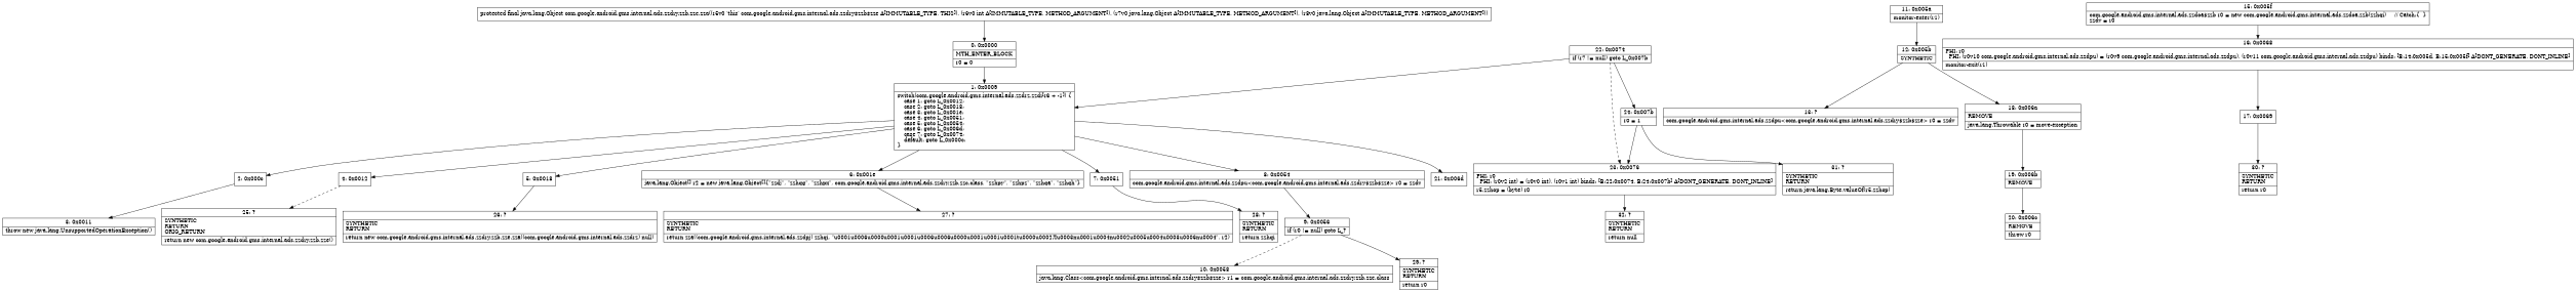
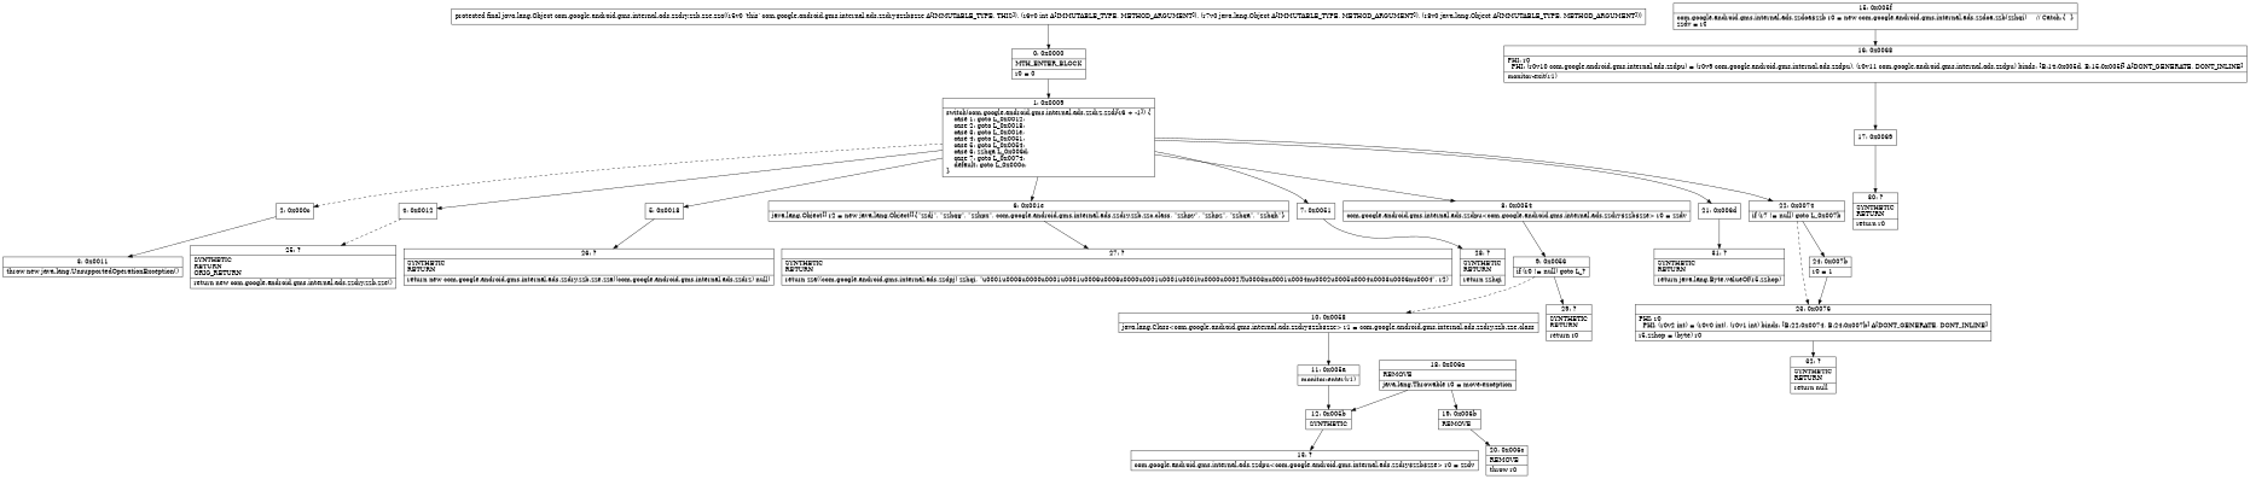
  digraph {
    node [shape=record]
    n1 [label="{0\:\ 0x0000|MTH_ENTER_BLOCK\l|r0 = 0\l}"]
-   n2 [label="{1\:\ 0x0009|switch(com.google.android.gms.internal.ads.zzdrz.zzdi[r6 + \-1]) \{\l    case 1: goto L_0x0012;\l    case 2: goto L_0x0018;\l    case 3: goto L_0x001e;\l    case 4: goto L_0x0051;\l    case 5: goto L_0x0054;\l    case 6: goto L_0x006d;\l    case 7: goto L_0x0074;\l    default: goto L_0x000c;\l\}\l}"]
+   n2 [label="{1\:\ 0x0009|switch(com.google.android.gms.internal.ads.zzdrz.zzdi[r6 + \-1]) \{\l    case 1: goto L_0x0012;\l    case 2: goto L_0x0018;\l    case 3: goto L_0x001e;\l    case 4: goto L_0x0051;\l    case 5: goto L_0x0054;\l    case 6: zzhqa L_0x006d;\l    case 7: goto L_0x0074;\l    default: goto L_0x000c;\l\}\l}"]
    n3 [label="{2\:\ 0x000c}"]
    n4 [label="{4\:\ 0x0012}"]
    n5 [label="{5\:\ 0x0018}"]
    n6 [label="{6\:\ 0x001e|java.lang.Object[] r2 = new java.lang.Object[]\{\"zzdj\", \"zzhqg\", \"zzhpx\", com.google.android.gms.internal.ads.zzdry.zzb.zzc.class, \"zzhpy\", \"zzhpz\", \"zzhqa\", \"zzhqh\"\}\l}"]
    n7 [label="{7\:\ 0x0051}"]
    n8 [label="{8\:\ 0x0054|com.google.android.gms.internal.ads.zzdpu\<com.google.android.gms.internal.ads.zzdry$zzb$zze\> r0 = zzdv\l}"]
    n9 [label="{21\:\ 0x006d}"]
    n10 [label="{22\:\ 0x0074|if (r7 != null) goto L_0x007b\l}"]
    n11 [label="{3\:\ 0x0011|throw new java.lang.UnsupportedOperationException()\l}"]
    n12 [label="{25\:\ ?|SYNTHETIC\lRETURN\lORIG_RETURN\l|return new com.google.android.gms.internal.ads.zzdry.zzb.zze()\l}"]
    n13 [label="{26\:\ ?|SYNTHETIC\lRETURN\l|return new com.google.android.gms.internal.ads.zzdry.zzb.zze.zza((com.google.android.gms.internal.ads.zzdrz) null)\l}"]
    n14 [label="{27\:\ ?|SYNTHETIC\lRETURN\l|return zza((com.google.android.gms.internal.ads.zzdpj) zzhqi, \"u0001u0006u0000u0001u0001u0006u0006u0000u0001u0001u0001tu0000u0002Лu0003nu0001u0004nu0002u0005u0004u0003u0006nu0004\", r2)\l}"]
    n15 [label="{28\:\ ?|SYNTHETIC\lRETURN\l|return zzhqi\l}"]
    n16 [label="{9\:\ 0x0056|if (r0 != null) goto L_?\l}"]
    n17 [label="{31\:\ ?|SYNTHETIC\lRETURN\l|return java.lang.Byte.valueOf(r5.zzhop)\l}"]
    n18 [label="{23\:\ 0x0076|PHI: r0 \l  PHI: (r0v2 int) = (r0v0 int), (r0v1 int) binds: [B:22:0x0074, B:24:0x007b] A[DONT_GENERATE, DONT_INLINE]\l|r5.zzhop = (byte) r0\l}"]
    n19 [label="{24\:\ 0x007b|r0 = 1\l}"]
    n20 [label="{10\:\ 0x0058|java.lang.Class\<com.google.android.gms.internal.ads.zzdry$zzb$zze\> r1 = com.google.android.gms.internal.ads.zzdry.zzb.zze.class\l}"]
    n21 [label="{29\:\ ?|SYNTHETIC\lRETURN\l|return r0\l}"]
    n22 [label="{11\:\ 0x005a|monitor\-enter(r1)\l}"]
    n23 [label="{12\:\ 0x005b|SYNTHETIC\l}"]
    n24 [label="{13\:\ ?|com.google.android.gms.internal.ads.zzdpu\<com.google.android.gms.internal.ads.zzdry$zzb$zze\> r0 = zzdv\l}"]
    n25 [label="{18\:\ 0x006a|REMOVE\l|java.lang.Throwable r0 = move\-exception\l}"]
    n26 [label="{19\:\ 0x006b|REMOVE\l}"]
    n27 [label="{15\:\ 0x005f|com.google.android.gms.internal.ads.zzdoa$zzb r0 = new com.google.android.gms.internal.ads.zzdoa.zzb(zzhqi)     \/\/ Catch:\{  \}\lzzdv = r0\l}"]
    n28 [label="{16\:\ 0x0068|PHI: r0 \l  PHI: (r0v10 com.google.android.gms.internal.ads.zzdpu) = (r0v9 com.google.android.gms.internal.ads.zzdpu), (r0v11 com.google.android.gms.internal.ads.zzdpu) binds: [B:14:0x005d, B:15:0x005f] A[DONT_GENERATE, DONT_INLINE]\l|monitor\-exit(r1)\l}"]
    n29 [label="{17\:\ 0x0069}"]
    n30 [label="{30\:\ ?|SYNTHETIC\lRETURN\l|return r0\l}"]
    n31 [label="{20\:\ 0x006c|REMOVE\l|throw r0\l}"]
    n32 [label="{32\:\ ?|SYNTHETIC\lRETURN\l|return null\l}"]
    n33 [label="{protected final java.lang.Object com.google.android.gms.internal.ads.zzdry.zzb.zze.zza((r5v0 'this' com.google.android.gms.internal.ads.zzdry$zzb$zze A[IMMUTABLE_TYPE, THIS]), (r6v0 int A[IMMUTABLE_TYPE, METHOD_ARGUMENT]), (r7v0 java.lang.Object A[IMMUTABLE_TYPE, METHOD_ARGUMENT]), (r8v0 java.lang.Object A[IMMUTABLE_TYPE, METHOD_ARGUMENT])) }"]
    n1 -> n2
-   n2 -> n3
+   n2 -> n3 [style=dashed]
    n2 -> n4
    n2 -> n5
    n2 -> n6
    n2 -> n7
    n2 -> n8
    n2 -> n9
-   n10 -> n2
+   n2 -> n10
    n3 -> n11
    n4 -> n12 [style=dashed]
    n5 -> n13
    n6 -> n14
    n7 -> n15
    n8 -> n16
-   n19 -> n17
+   n9 -> n17
    n10 -> n18 [style=dashed]
    n10 -> n19
    n16 -> n20 [style=dashed]
    n16 -> n21
    n18 -> n32
    n19 -> n18
+   n20 -> n22
    n22 -> n23
    n23 -> n24
-   n23 -> n25
+   n25 -> n23
    n25 -> n26
    n26 -> n31
    n27 -> n28
    n28 -> n29
    n29 -> n30
    n33 -> n1
  }
